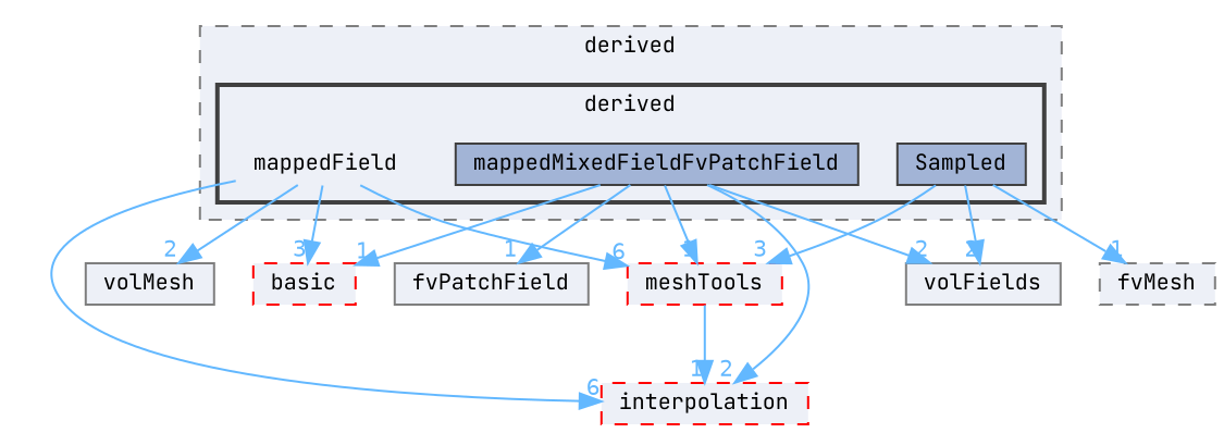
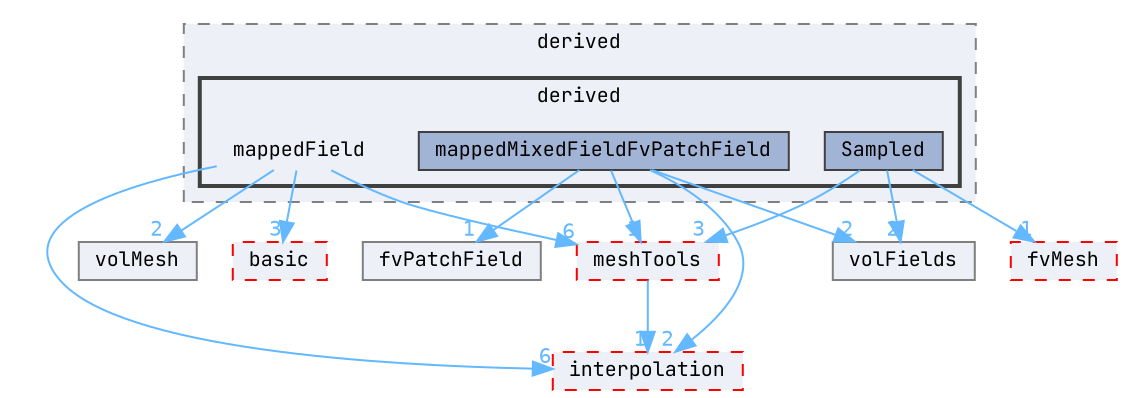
  digraph {
    compound=true
    fontname="JetBrains Mono"
    node [fontname="JetBrains Mono" fontsize=10 shape=box color=red fillcolor="#edf0f7" style=filled]
    edge [color=steelblue1 fontcolor=steelblue1 fontname="JetBrains Mono" fontsize=10 headlabel=1 labeldistance=1.5 labelfontname=Helvetica labelfontsize=10]
    n1 [height=0.2 label=mappedField shape=plaintext width=0.4 color="" fillcolor="" style=""]
    n2 [color=grey25 fillcolor="#a2b4d6" height=0.2 label=mappedMixedFieldFvPatchField width=0.4]
    n3 [color=grey25 fillcolor="#a2b4d6" height=0.2 label=Sampled width=0.4]
    n4 [color=grey50 height=0.2 label=volMesh width=0.4]
    n5 [height=0.2 label=basic style="filled,dashed" width=0.4]
    n6 [height=0.2 label=interpolation style="filled,dashed" width=0.4]
    n7 [height=0.2 label=meshTools style="filled,dashed" width=0.4]
    n8 [color=grey50 height=0.2 label=volFields width=0.4]
    n9 [color=grey50 height=0.2 label=fvPatchField width=0.4]
-   n10 [color=grey50 height=0.2 label=fvMesh style="filled,dashed" width=0.4]
+   n10 [height=0.2 label=fvMesh style="filled,dashed" width=0.4]
    subgraph cluster_1 {
      bgcolor="#edf0f7"
      fontsize=10
      label=derived
      pencolor=grey50
      style="filled,dashed"
      subgraph cluster_2 {
        bgcolor="#edf0f7"
        fontsize=10
        label=derived
        pencolor=grey25
        style="filled,bold"
        n1
        n2
        n3
      }
    }
    n1 -> n4 [headlabel=2]
    n1 -> n5 [headlabel=3]
    n1 -> n6 [headlabel=6]
    n1 -> n7 [headlabel=6]
-   n2 -> n5
    n2 -> n6 [headlabel=2]
    n2 -> n7
    n2 -> n8 [headlabel=2]
    n2 -> n9
    n3 -> n7 [headlabel=3]
    n3 -> n8 [headlabel=2]
    n3 -> n10
    n7 -> n6
  }
